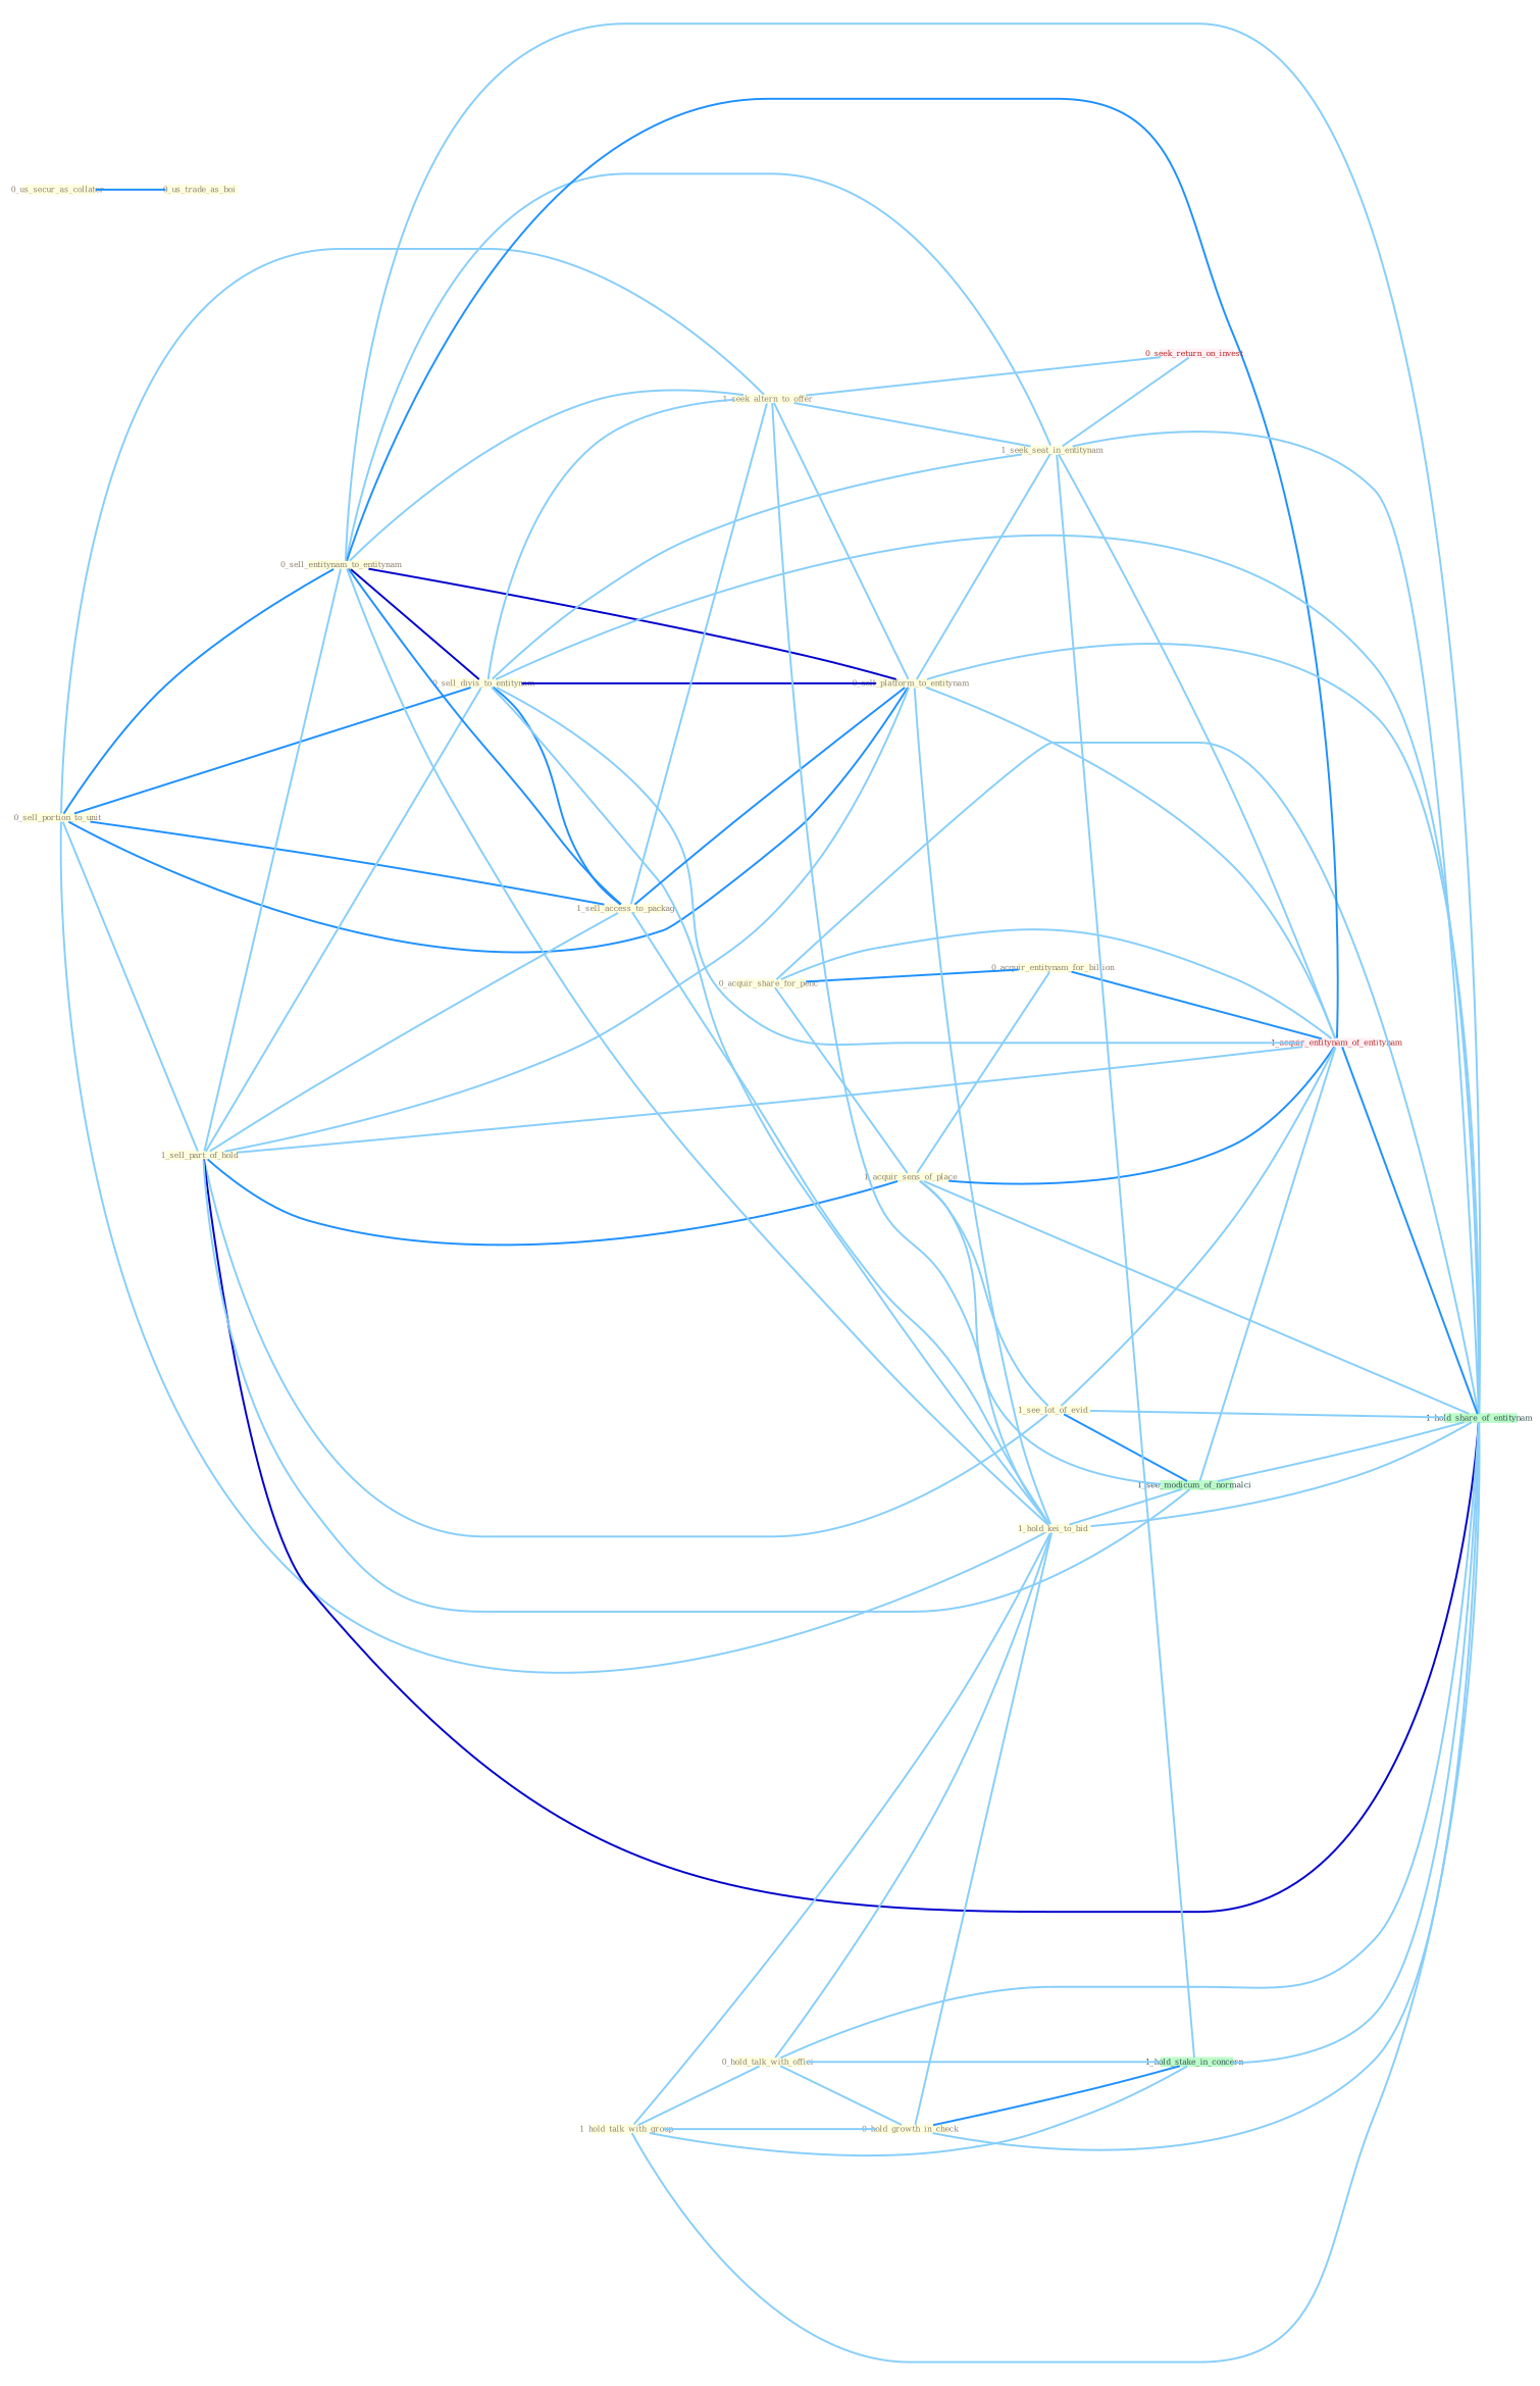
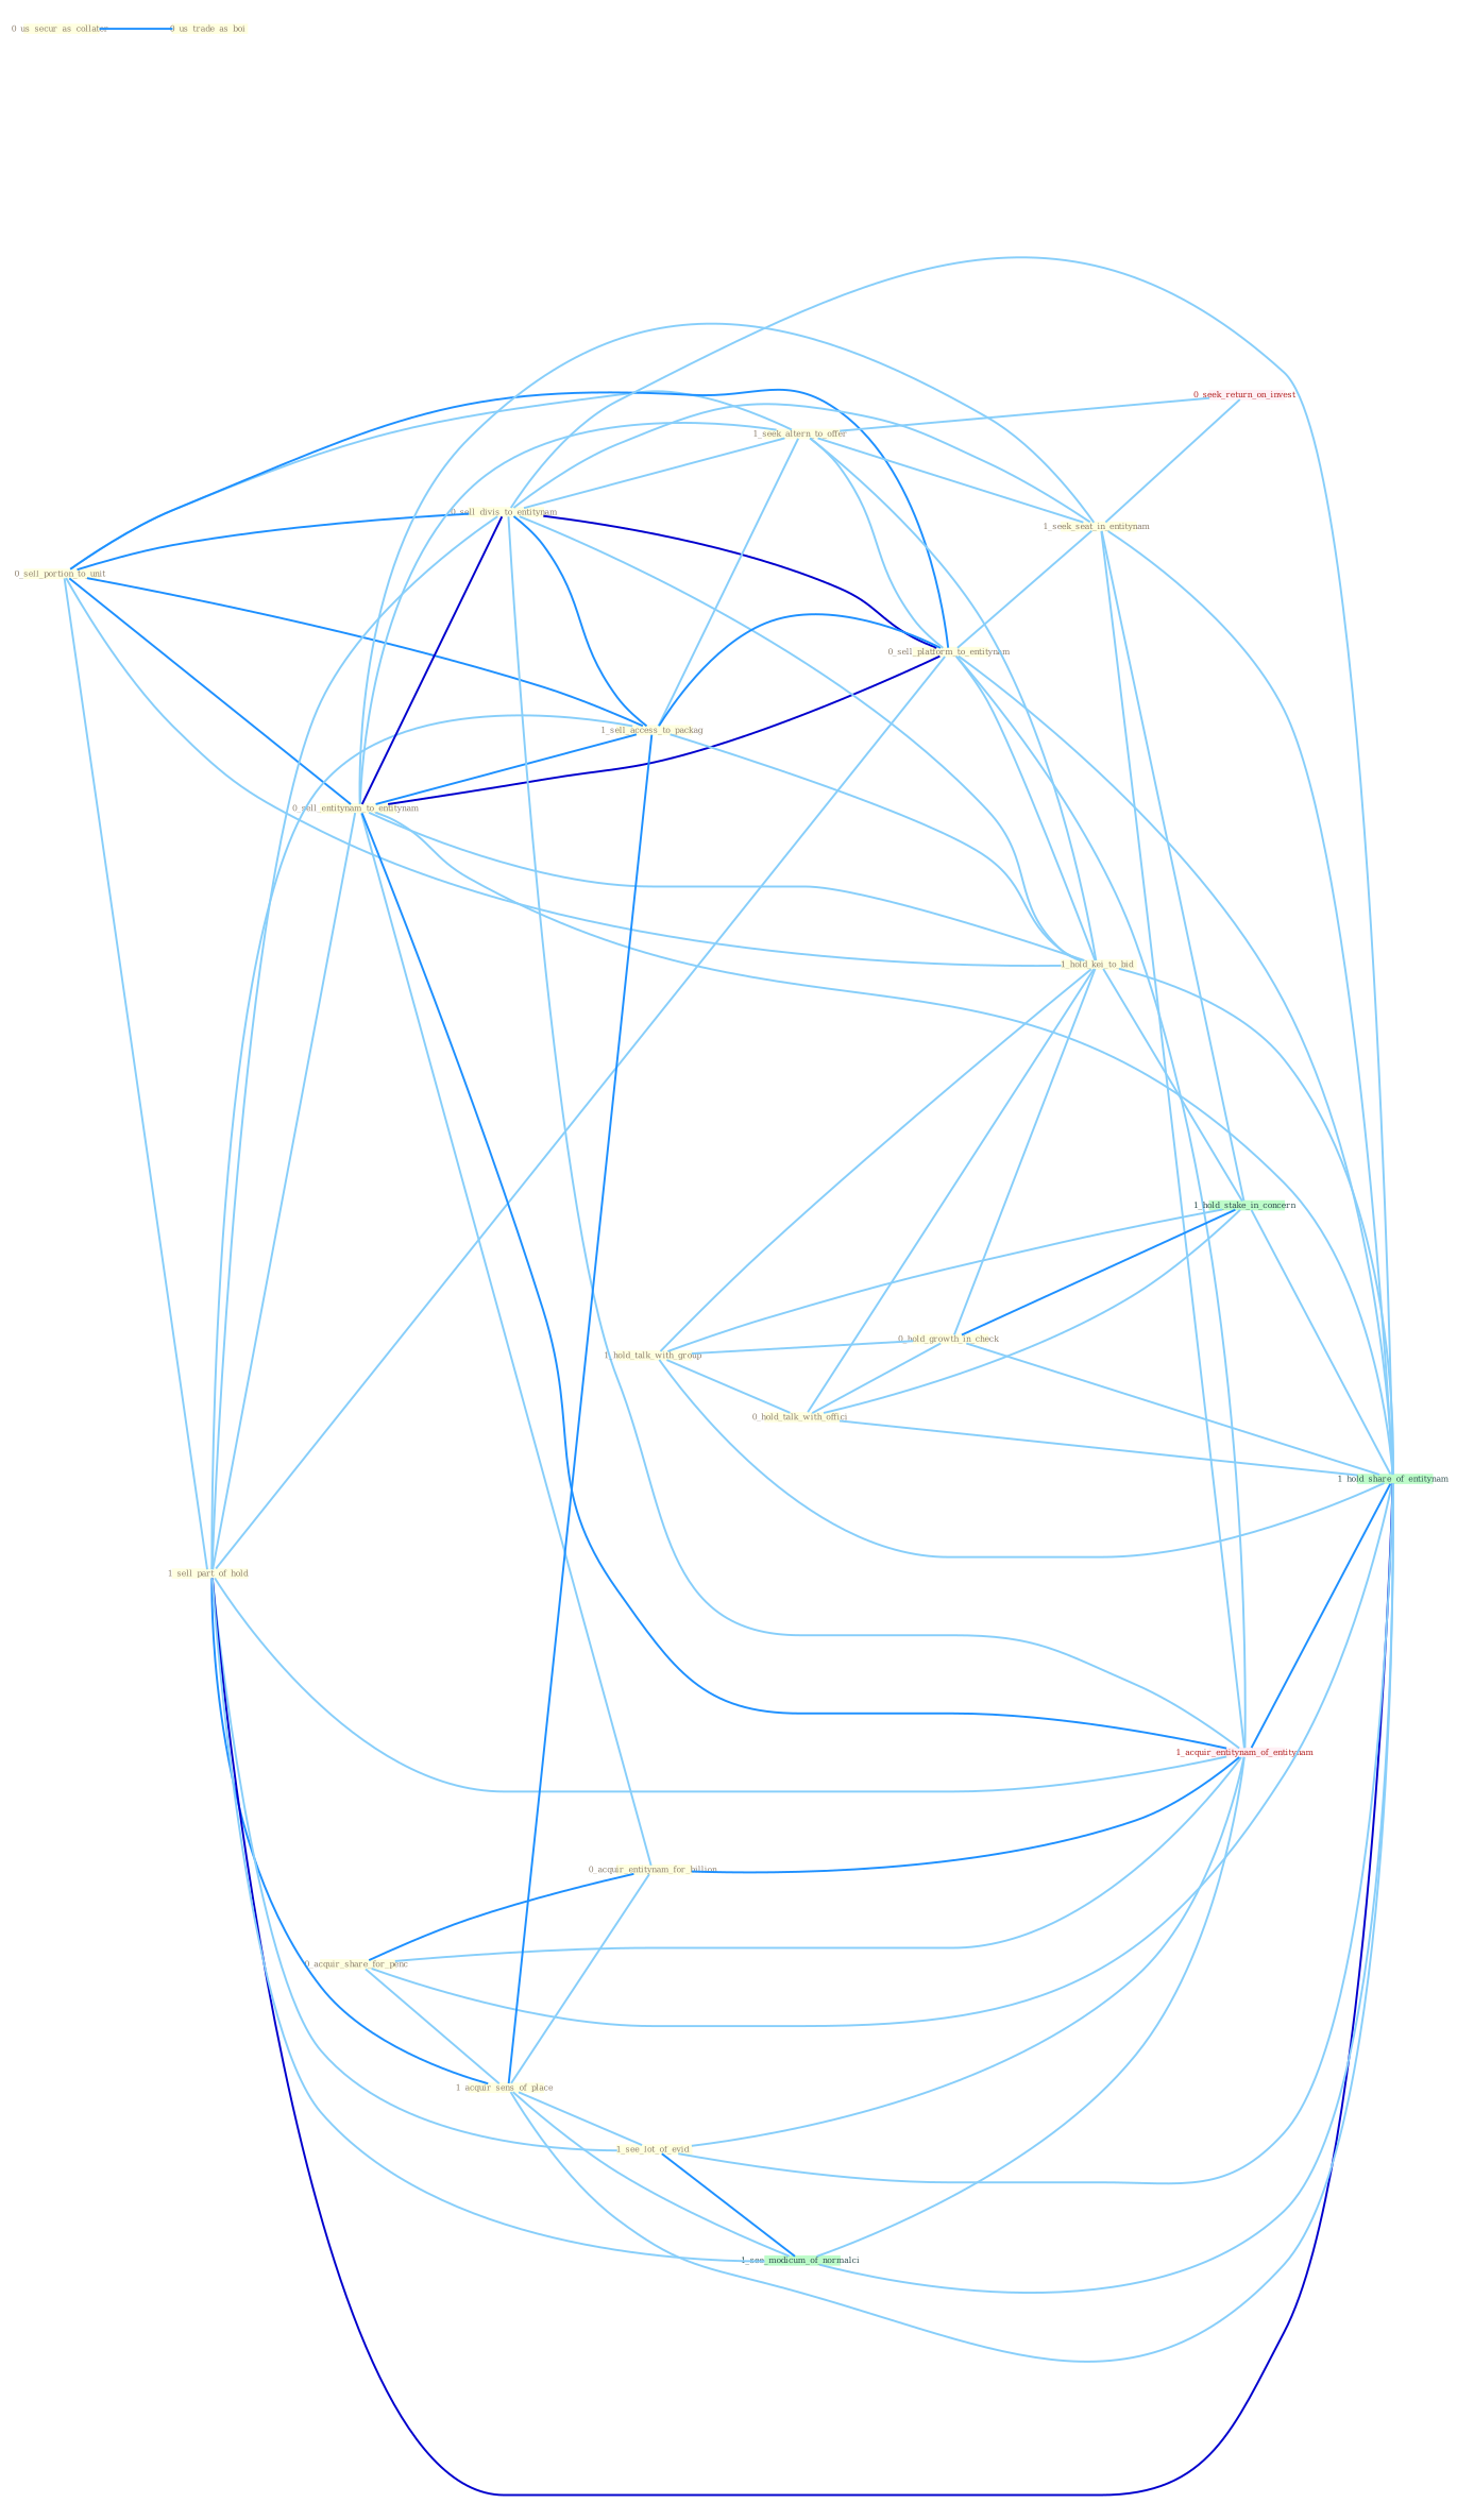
  graph {
    rankdir=LR
    node [color="#ffffe0" fixedsize=true fontcolor="#8b7d6b" fontsize=4 shape=polygon style=filled]
    edge [color="#87cefa" w=1]
    "0_acquir_share_for_penc " [height=.06 width=.5]
    "0_sell_portion_to_unit " [height=.06 width=.5]
    "1_sell_part_of_hold " [height=.06 width=.5]
    "0_sell_entitynam_to_entitynam " [height=.06 width=.5]
    "0_sell_divis_to_entitynam " [height=.06 width=.5]
    "1_sell_access_to_packag " [height=.06 width=.5]
    "1_seek_altern_to_offer " [height=.06 width=.5]
    "0_sell_platform_to_entitynam " [height=.06 width=.5]
    "1_acquir_sens_of_place " [height=.06 width=.5]
    "0_acquir_entitynam_for_billion " [height=.06 width=.5]
    "1_see_lot_of_evid " [height=.06 width=.5]
    "1_seek_seat_in_entitynam " [height=.06 width=.5]
    "1_hold_talk_with_group " [height=.06 width=.5]
    "0_hold_talk_with_offici " [height=.06 width=.5]
    "0_hold_growth_in_check " [height=.06 width=.5]
    "0_us_secur_as_collater " [height=.06 width=.5]
    "0_us_trade_as_boi " [height=.06 width=.5]
    "1_hold_kei_to_bid " [height=.06 width=.5]
    "0_seek_return_on_invest " [color="#fff0f5" fontcolor="#b22222" height=.06 width=.5]
    "1_acquir_entitynam_of_entitynam " [color="#fff0f5" fontcolor="#b22222" height=.06 width=.5]
    "1_hold_share_of_entitynam " [color="#BDFCC9" fontcolor="#2f4f4f" height=.06 width=.5]
    "1_see_modicum_of_normalci " [color="#BDFCC9" fontcolor="#2f4f4f" height=.06 width=.5]
    "1_hold_stake_in_concern " [color="#BDFCC9" fontcolor="#2f4f4f" height=.06 width=.5]
    subgraph sub_1 {
      "0_acquir_share_for_penc "
      "0_sell_portion_to_unit "
      "1_sell_part_of_hold "
      "0_sell_entitynam_to_entitynam "
      "0_sell_divis_to_entitynam "
      "1_sell_access_to_packag "
      "1_seek_altern_to_offer "
      "0_sell_platform_to_entitynam "
      "1_acquir_sens_of_place "
      "0_acquir_entitynam_for_billion "
      "1_see_lot_of_evid "
      "1_seek_seat_in_entitynam "
      "1_hold_talk_with_group "
      "0_hold_talk_with_offici "
      "0_hold_growth_in_check "
      "0_us_secur_as_collater "
      "0_us_trade_as_boi "
      "1_hold_kei_to_bid "
    }
    subgraph sub_2 {
      "0_seek_return_on_invest "
      "1_acquir_entitynam_of_entitynam "
    }
    "0_acquir_share_for_penc " -- "1_acquir_sens_of_place "
    "0_acquir_share_for_penc " -- "0_acquir_entitynam_for_billion " [color="#1e90ff" w=2]
    "0_acquir_share_for_penc " -- "1_acquir_entitynam_of_entitynam "
    "0_acquir_share_for_penc " -- "1_hold_share_of_entitynam "
    "0_sell_portion_to_unit " -- "1_sell_part_of_hold "
    "0_sell_portion_to_unit " -- "0_sell_entitynam_to_entitynam " [color="#1e90ff" w=2]
    "0_sell_portion_to_unit " -- "0_sell_divis_to_entitynam " [color="#1e90ff" w=2]
    "0_sell_portion_to_unit " -- "1_sell_access_to_packag " [color="#1e90ff" w=2]
    "0_sell_portion_to_unit " -- "1_seek_altern_to_offer "
    "0_sell_portion_to_unit " -- "0_sell_platform_to_entitynam " [color="#1e90ff" w=2]
    "0_sell_portion_to_unit " -- "1_hold_kei_to_bid "
    "1_sell_part_of_hold " -- "0_sell_entitynam_to_entitynam "
    "1_sell_part_of_hold " -- "0_sell_divis_to_entitynam "
    "1_sell_part_of_hold " -- "1_sell_access_to_packag "
    "1_sell_part_of_hold " -- "0_sell_platform_to_entitynam "
    "1_sell_part_of_hold " -- "1_acquir_sens_of_place " [color="#1e90ff"]
    "1_sell_part_of_hold " -- "1_see_lot_of_evid "
    "1_sell_part_of_hold " -- "1_acquir_entitynam_of_entitynam "
    "1_sell_part_of_hold " -- "1_hold_share_of_entitynam " [color="#0000cd"]
    "1_sell_part_of_hold " -- "1_see_modicum_of_normalci "
    "0_sell_entitynam_to_entitynam " -- "0_sell_divis_to_entitynam " [color="#0000cd" w=3]
    "0_sell_entitynam_to_entitynam " -- "1_sell_access_to_packag " [color="#1e90ff" w=2]
    "0_sell_entitynam_to_entitynam " -- "1_seek_altern_to_offer "
    "0_sell_entitynam_to_entitynam " -- "0_sell_platform_to_entitynam " [color="#0000cd" w=3]
+   "0_sell_entitynam_to_entitynam " -- "0_acquir_entitynam_for_billion "
    "0_sell_entitynam_to_entitynam " -- "1_seek_seat_in_entitynam "
    "0_sell_entitynam_to_entitynam " -- "1_hold_kei_to_bid "
    "0_sell_entitynam_to_entitynam " -- "1_acquir_entitynam_of_entitynam " [color="#1e90ff" w=2]
    "0_sell_entitynam_to_entitynam " -- "1_hold_share_of_entitynam "
    "0_sell_divis_to_entitynam " -- "1_sell_access_to_packag " [color="#1e90ff" w=2]
    "0_sell_divis_to_entitynam " -- "1_seek_altern_to_offer "
    "0_sell_divis_to_entitynam " -- "0_sell_platform_to_entitynam " [color="#0000cd" w=3]
    "0_sell_divis_to_entitynam " -- "1_seek_seat_in_entitynam "
    "0_sell_divis_to_entitynam " -- "1_hold_kei_to_bid "
    "0_sell_divis_to_entitynam " -- "1_acquir_entitynam_of_entitynam "
    "0_sell_divis_to_entitynam " -- "1_hold_share_of_entitynam "
    "1_sell_access_to_packag " -- "1_seek_altern_to_offer "
    "1_sell_access_to_packag " -- "0_sell_platform_to_entitynam " [color="#1e90ff" w=2]
    "1_sell_access_to_packag " -- "1_hold_kei_to_bid "
    "1_seek_altern_to_offer " -- "0_sell_platform_to_entitynam "
    "1_seek_altern_to_offer " -- "1_seek_seat_in_entitynam "
    "1_seek_altern_to_offer " -- "1_hold_kei_to_bid "
    "1_seek_altern_to_offer " -- "0_seek_return_on_invest "
    "0_sell_platform_to_entitynam " -- "1_seek_seat_in_entitynam "
    "0_sell_platform_to_entitynam " -- "1_hold_kei_to_bid "
    "0_sell_platform_to_entitynam " -- "1_acquir_entitynam_of_entitynam "
    "0_sell_platform_to_entitynam " -- "1_hold_share_of_entitynam "
    "1_acquir_sens_of_place " -- "0_acquir_entitynam_for_billion "
    "1_acquir_sens_of_place " -- "1_see_lot_of_evid "
-   "1_acquir_sens_of_place " -- "1_acquir_entitynam_of_entitynam " [color="#1e90ff" w=2]
+   "1_acquir_sens_of_place " -- "1_sell_access_to_packag " [color="#1e90ff" w=2]
    "1_acquir_sens_of_place " -- "1_hold_share_of_entitynam "
    "1_acquir_sens_of_place " -- "1_see_modicum_of_normalci "
    "0_acquir_entitynam_for_billion " -- "1_acquir_entitynam_of_entitynam " [color="#1e90ff" w=2]
    "1_see_lot_of_evid " -- "1_acquir_entitynam_of_entitynam "
    "1_see_lot_of_evid " -- "1_hold_share_of_entitynam "
    "1_see_lot_of_evid " -- "1_see_modicum_of_normalci " [color="#1e90ff" w=2]
    "1_seek_seat_in_entitynam " -- "0_seek_return_on_invest "
    "1_seek_seat_in_entitynam " -- "1_acquir_entitynam_of_entitynam "
    "1_seek_seat_in_entitynam " -- "1_hold_share_of_entitynam "
    "1_seek_seat_in_entitynam " -- "1_hold_stake_in_concern "
    "1_hold_talk_with_group " -- "0_hold_talk_with_offici " [w=3]
    "1_hold_talk_with_group " -- "0_hold_growth_in_check "
    "1_hold_talk_with_group " -- "1_hold_kei_to_bid "
    "1_hold_talk_with_group " -- "1_hold_share_of_entitynam "
    "1_hold_talk_with_group " -- "1_hold_stake_in_concern "
    "0_hold_talk_with_offici " -- "0_hold_growth_in_check "
    "0_hold_talk_with_offici " -- "1_hold_kei_to_bid "
    "0_hold_talk_with_offici " -- "1_hold_share_of_entitynam "
    "0_hold_talk_with_offici " -- "1_hold_stake_in_concern "
    "0_hold_growth_in_check " -- "1_hold_kei_to_bid "
    "0_hold_growth_in_check " -- "1_hold_share_of_entitynam "
    "0_hold_growth_in_check " -- "1_hold_stake_in_concern " [color="#1e90ff" w=2]
    "0_us_secur_as_collater " -- "0_us_trade_as_boi " [color="#1e90ff" w=2]
    "1_hold_kei_to_bid " -- "1_hold_share_of_entitynam "
-   "1_hold_kei_to_bid " -- "1_see_modicum_of_normalci "
+   "1_hold_kei_to_bid " -- "1_hold_stake_in_concern "
    "1_acquir_entitynam_of_entitynam " -- "1_hold_share_of_entitynam " [color="#1e90ff" w=2]
    "1_see_modicum_of_normalci " -- "1_acquir_entitynam_of_entitynam "
    "1_see_modicum_of_normalci " -- "1_hold_share_of_entitynam "
    "1_hold_stake_in_concern " -- "1_hold_share_of_entitynam "
  }
